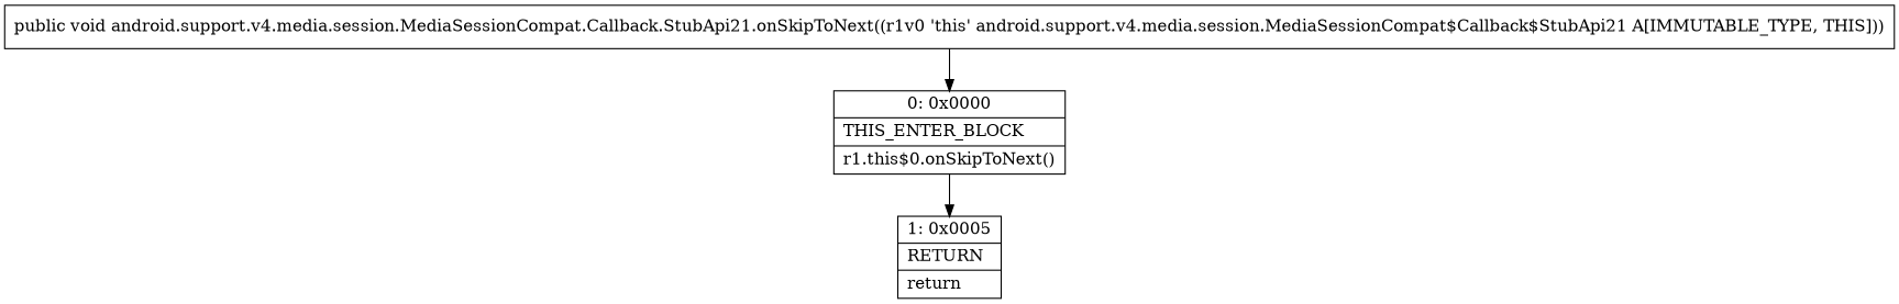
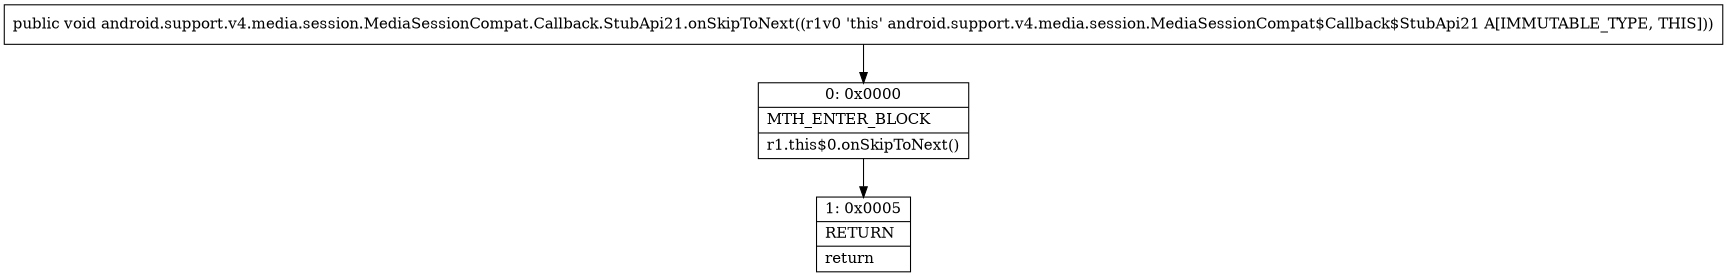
  digraph {
    node [shape=record]
-   n1 [label="{0\:\ 0x0000|THIS_ENTER_BLOCK\l|r1.this$0.onSkipToNext()\l}"]
+   n1 [label="{0\:\ 0x0000|MTH_ENTER_BLOCK\l|r1.this$0.onSkipToNext()\l}"]
    n2 [label="{1\:\ 0x0005|RETURN\l|return\l}"]
    n3 [label="{public void android.support.v4.media.session.MediaSessionCompat.Callback.StubApi21.onSkipToNext((r1v0 'this' android.support.v4.media.session.MediaSessionCompat$Callback$StubApi21 A[IMMUTABLE_TYPE, THIS])) }"]
    n1 -> n2
    n3 -> n1
  }
